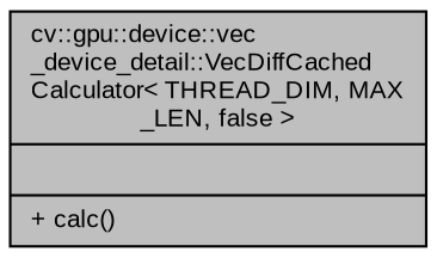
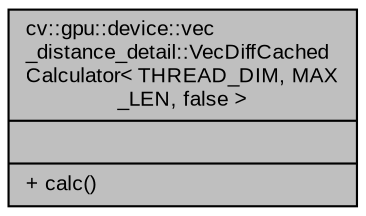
  digraph {
    fontname="Liberation Sans"
-   n1 [color=black fillcolor=grey75 fontcolor=black fontname="Liberation Sans" fontsize=10 height=0.2 label="{cv::gpu::device::vec\l_device_detail::VecDiffCached\lCalculator\< THREAD_DIM, MAX\l_LEN, false \>\n||+ calc()\l}" shape=record style=filled width=0.4]
+   n1 [color=black fillcolor=grey75 fontcolor=black fontname="Liberation Sans" fontsize=10 height=0.2 label="{cv::gpu::device::vec\l_distance_detail::VecDiffCached\lCalculator\< THREAD_DIM, MAX\l_LEN, false \>\n||+ calc()\l}" shape=record style=filled width=0.4]
  }
